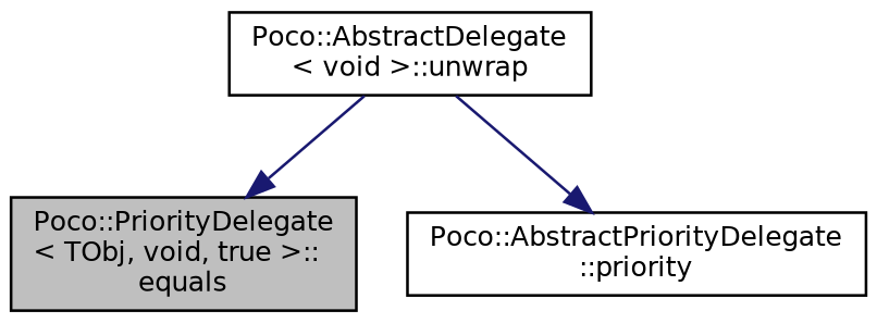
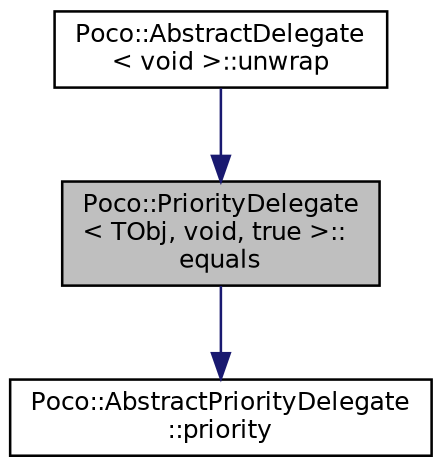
  digraph {
    rankdir=TB
    node [color=black fillcolor=white fontname=Helvetica fontsize=10 shape=record style=filled]
    edge [color=midnightblue fontname=Helvetica fontsize=10 labelfontname=Helvetica labelfontsize=10 style=solid]
    n1 [fillcolor=grey75 fontcolor=black height=0.2 label="Poco::PriorityDelegate\l\< TObj, void, true \>::\lequals" width=0.4]
    n2 [height=0.2 label="Poco::AbstractPriorityDelegate\l::priority" width=0.4]
    n3 [height=0.2 label="Poco::AbstractDelegate\l\< void \>::unwrap" width=0.4]
-   n3 -> n2
+   n1 -> n2
    n3 -> n1
  }
